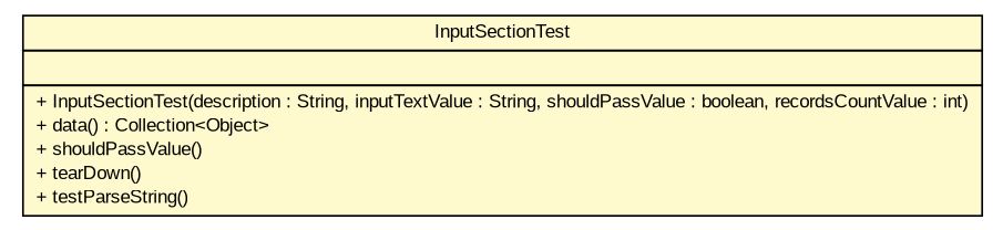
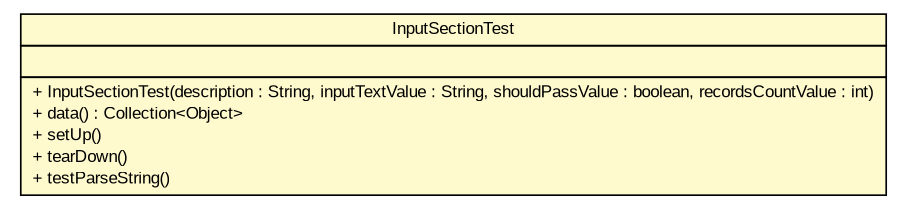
  digraph {
    nodesep=0.25
    ranksep=0.5
-   n1 [fontcolor=black fontname=arial fontsize=10.0 label=<<table title="com.github.mkolisnyk.aerial.document.InputSectionTest" border="0" cellborder="1" cellspacing="0" cellpadding="2" port="p" bgcolor="lemonChiffon" href="./InputSectionTest.html"> 		<tr><td><table border="0" cellspacing="0" cellpadding="1"> <tr><td align="center" balign="center"> InputSectionTest </td></tr> 		</table></td></tr> 		<tr><td><table border="0" cellspacing="0" cellpadding="1"> <tr><td align="left" balign="left">  </td></tr> 		</table></td></tr> 		<tr><td><table border="0" cellspacing="0" cellpadding="1"> <tr><td align="left" balign="left"> + InputSectionTest(description : String, inputTextValue : String, shouldPassValue : boolean, recordsCountValue : int) </td></tr> <tr><td align="left" balign="left"> + data() : Collection&lt;Object&gt; </td></tr> <tr><td align="left" balign="left"> + shouldPassValue() </td></tr> <tr><td align="left" balign="left"> + tearDown() </td></tr> <tr><td align="left" balign="left"> + testParseString() </td></tr> 		</table></td></tr> 		</table>> shape=plaintext]
+   n1 [fontcolor=black fontname=arial fontsize=10.0 label=<<table title="com.github.mkolisnyk.aerial.document.InputSectionTest" border="0" cellborder="1" cellspacing="0" cellpadding="2" port="p" bgcolor="lemonChiffon" href="./InputSectionTest.html"> 		<tr><td><table border="0" cellspacing="0" cellpadding="1"> <tr><td align="center" balign="center"> InputSectionTest </td></tr> 		</table></td></tr> 		<tr><td><table border="0" cellspacing="0" cellpadding="1"> <tr><td align="left" balign="left">  </td></tr> 		</table></td></tr> 		<tr><td><table border="0" cellspacing="0" cellpadding="1"> <tr><td align="left" balign="left"> + InputSectionTest(description : String, inputTextValue : String, shouldPassValue : boolean, recordsCountValue : int) </td></tr> <tr><td align="left" balign="left"> + data() : Collection&lt;Object&gt; </td></tr> <tr><td align="left" balign="left"> + setUp() </td></tr> <tr><td align="left" balign="left"> + tearDown() </td></tr> <tr><td align="left" balign="left"> + testParseString() </td></tr> 		</table></td></tr> 		</table>> shape=plaintext]
  }
